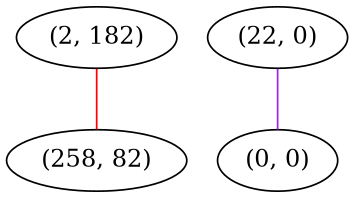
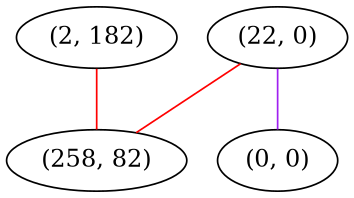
  graph {
    edge [color=red weight=1]
    "(2, 182)"
    "(258, 82)"
    n3 [label="(22, 0)"]
    "(0, 0)"
    "(2, 182)" -- "(258, 82)"
+   n3 -- "(258, 82)"
    n3 -- "(0, 0)" [color=purple weight=4]
  }
